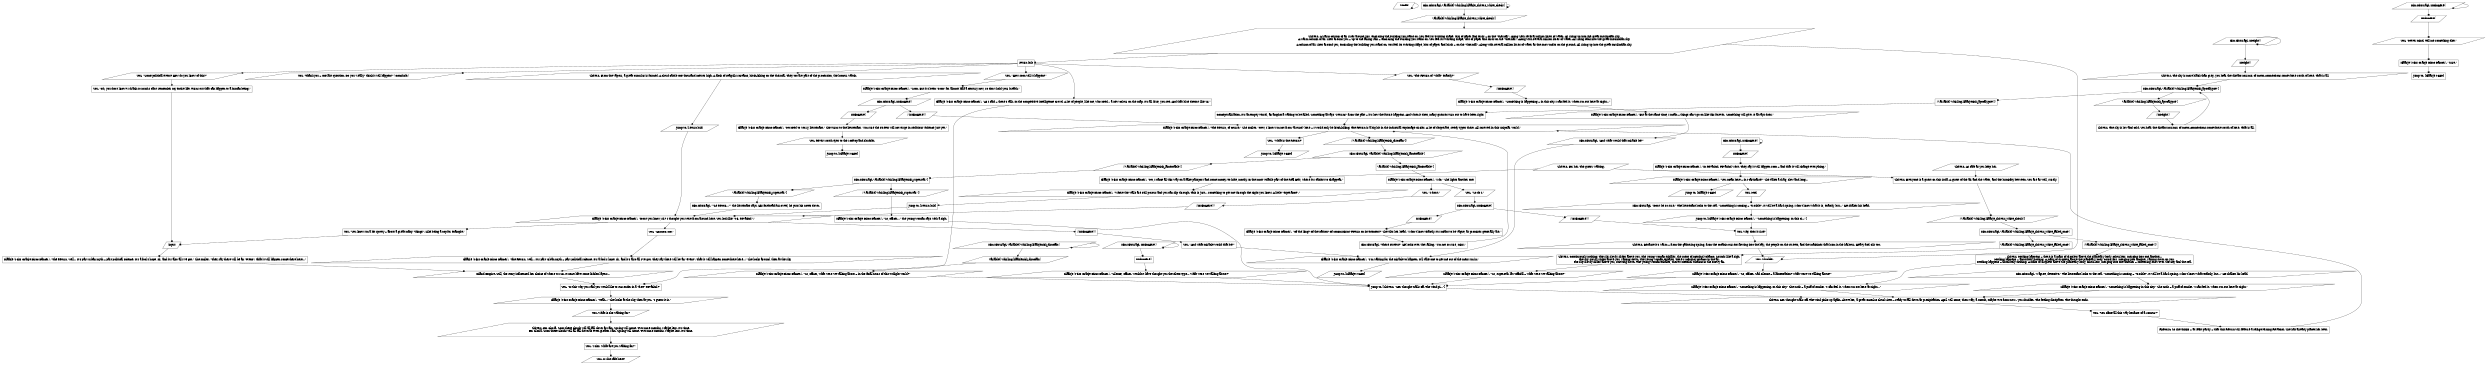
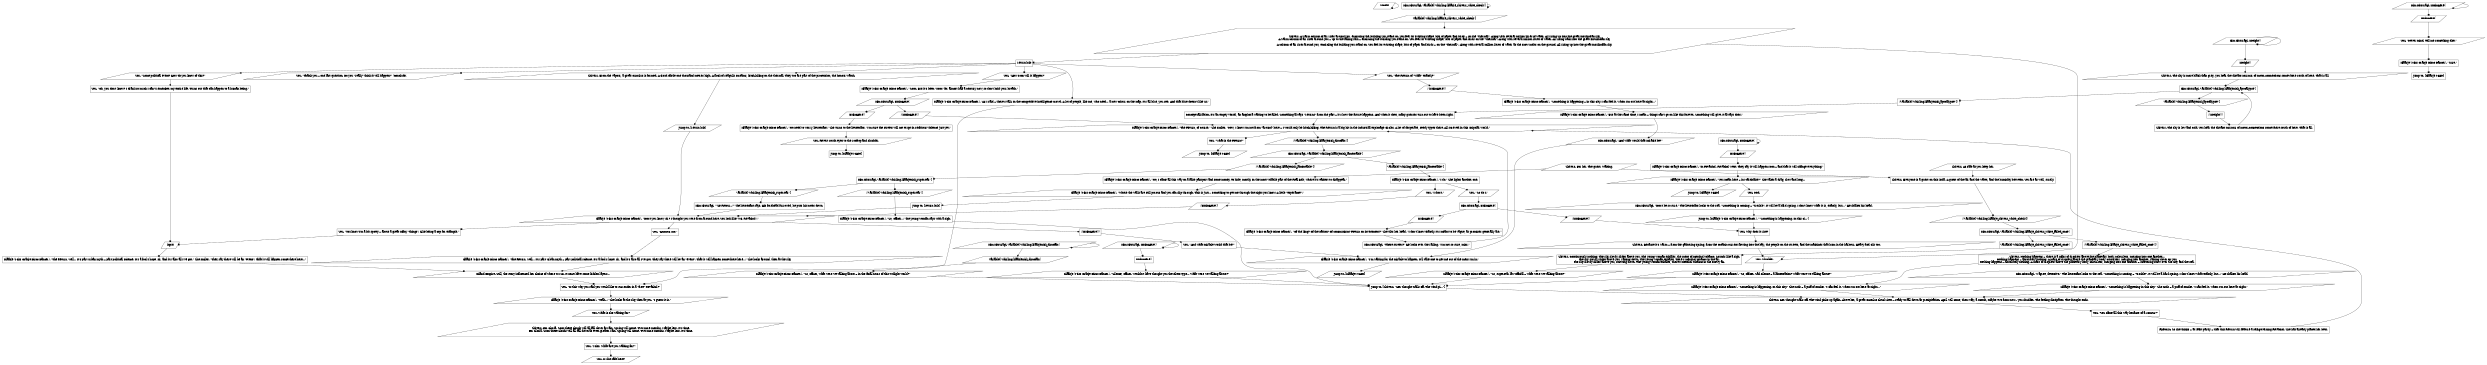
  digraph {
    node [shape=parallelogram]
    edge [arrowhead=diamond]
    n1 [label=START]
    n2 [label=input]
    n3 [label="Klaasje (Miss Oranje Disco Dancer): \"The Return, well... It's part urban myth -- part political science. It's a fool's hope, sir, and it's also all I've got.\" She smiles. \"They say there will be an *event*. That it will happen somewhere here...\"" shape=box]
    n4 [label="Inland Empire: Still, the story influenced her choice of where to run. It must have some hidden layers..."]
    n5 [label="You: \"Is this why you said you would like to surrender in a *free* Revachol?\"" shape=box]
    n6 [label="Kim Kitsuragi: Variable[\"whirling.klaasje_shivers_white_check\"]" shape=box]
    n7 [label="Variable[\"whirling.klaasje_shivers_white_check\"]"]
    n8 [label="Shivers: A warm column of air rises around you, encircling the building you stand on. You feel its twisting shape, bits of paper and birds -- on the *thermal*. Along with several million litres of water. All rising up into the great Insulindian sky.\nA warm column of air rises around you -- up to the falling rain -- encircling the building you stand on. You feel its twisting shape, bits of paper and birds on the *thermal*. Along with several million litres of water. All rising back into the great Insulindian sky.\n\nA column of air rises around you, encircling the building you stand on. You feel its twisting shape, bits of paper and birds -- on the *thermal*. Along with several million litres of water as the snow melts on the ground. All rising up into the great Insulindian sky.\n"]
    n9 [label="return hub" shape=box]
    n10 [label="You: Shudder."]
    n11 [label="!(Variable[\"whirling.klaasje_shivers_white_check\"])"]
    n12 [label="Kim Kitsuragi: Variable[\"whirling.klaasje_shivers_white_failed_once\"]" shape=box]
    n13 [label="Variable[\"whirling.klaasje_shivers_white_failed_once\"]" shape=box]
    n14 [label="!(Variable[\"whirling.klaasje_shivers_white_failed_once\"])" shape=box]
    n15 [label="Jump to: [Klaasje MAIN]"]
    n16 [label="Klaasje (Miss Oranje Disco Dancer): \"Don't you know, sir? I thought you were from around here. You look like *Mr. Revachol*.\""]
    n17 [label="!(IsKimHere())" shape=box]
    n18 [label="You: \"You know I'm a bit spotty -- about a great many *things*. Like being a cop for example.\"" shape=box]
    n19 [label="You: \"Humour me.\"" shape=box]
    n20 [label="You: \"And what miracle would that be?\"" shape=box]
    n21 [label="Klaasje (Miss Oranje Disco Dancer): \"The Return, well... It's part urban myth -- part political science. It's a fool's hope, sir, and it's also all I've got. They say there will be an *event*. That it will happen somewhere here...\" She looks around, then at the sky."]
    n22 [label="Klaasje (Miss Oranje Disco Dancer): \"As I said -- there's talk. In the competitive intelligence crowd. A lot of people, like me, who need... a new colour on the map. It's all blue, you see. And that blue doesn't like us.\"" shape=box]
    n23 [label="Shivers: From the vapour, a great cumulus is formed. A cloud castle one thousand metres high. A flock of seagulls screams, hitch-hiking on the thermal. They too are part of the procession, the honour watch."]
    n24 [label="You: \"How soon will it happen?\""]
    n25 [label="You: \"Thank you -- one last question. Do you *really* think it will happen?\" (Conclude.)"]
    n26 [label="You: \"The Return of *what* exactly?\""]
    n27 [label="You: \"Some political event? How do you know of this?\""]
    n28 [label="Jump to: [return hub]"]
    n29 [label="Klaasje (Miss Oranje Disco Dancer): \"Soon. But it's been *soon* for almost half a century now, so don't hold your breath.\"" shape=box]
    n30 [label="!(IsKimHere())"]
    n31 [label="You: \"Oh, you don't know? I drank so much I can't remember my entire life. Turns out that can happen to a human being.\"" shape=box]
    n32 [label="You: Why does it rise?" shape=box]
    n33 [label="Shivers: Because it's warm -- from the gathering spring; from the oceanic current flowing into the bay; the people on the streets; and the machines that hum in the harbour. Heavy fuel oils too."]
    n34 [label="Klaasje (Miss Oranje Disco Dancer): \"Something is happening. In this city.\" She nods -- a puff of smoke. \"I can feel it. When I'm out here at night...\""]
    n35 [label="Shivers: Her thought trails off. The wind picks up again. Above her, a great cumulus cloud rises -- ready to fall down as precipitation. April will come, then May; a month, maybe two from now... you shudder. The feeling dissipates. The thought ends."]
    n36 [label="You: \"You came all this way because of a rumour?\"" shape=box]
    n37 [label="Kim Kitsuragi: IsNight()"]
    n38 [label="IsNight()"]
    n39 [label="Shivers: The sky is more black than grey; you hear the distant murmur of motor-connections somewhere south of here. That is all."]
    n40 [label="Kim Kitsuragi: Variable[\"whirling.klaasjenick_apocalypse\"]" shape=box]
-   n41 [label="!(IsNight())"]
+   n41 [label="!(IsNight())" shape=box]
    n42 [label="Shivers: The sky is low and cold. You hear the distant murmur of motor-connections somewhere south of here. That is all." shape=box]
    n43 [label="Klaasje (Miss Oranje Disco Dancer): \"So, officer, what were we talking about -- in the final hours of this twilight world?\""]
    n44 [label="Jump to: [Shivers: \"Her thought trails off. The wind pi...\"]" shape=box]
    n45 [label="Klaasje (Miss Oranje Disco Dancer): \"Silence, officer. Wouldn't have thought you the silent type... What were we talking about?\""]
    n46 [label="Kim Kitsuragi: \"*Le Retour...*\" the lieutenant says. His forehead furrowed, he puts his notes down." shape=box]
    n47 [label="Klaasje (Miss Oranje Disco Dancer): \"So, superstar law official -- what were we talking about?\""]
    n48 [label="Jump to: [Klaasje MAIN]"]
    n49 [label="You: \"Never mind. Tell me something else.\""]
    n50 [label="Klaasje (Miss Oranje Disco Dancer): \"Sure.\"" shape=box]
    n51 [label="Jump to: [Klaasje MAIN]" shape=box]
    n52 [label="Kim Kitsuragi: \"And what would that miracle be?\""]
    n53 [label="Klaasje (Miss Oranje Disco Dancer): \"I'm waiting for the miracle to happen. It'll take one to get me out of the mess I'm in.\""]
    n54 [label="Jump to: [Klaasje MAIN]"]
    n55 [label="Conceptualization: It's an empty vessel, an amphora waiting to be filled. Something always *returns* from the past -- it's how the future happens. And when it does, many guesses turn out to have been right." shape=box]
    n56 [label="Klaasje (Miss Oranje Disco Dancer): \"The Return, of course.\" She smiles. \"Now, I know I'm not from *around* here -- I would only be hitch-hiking. The Return is a big hit in the industrial espionage circles. A lot of desperate, seedy types there. All screwed in this unipolar world.\""]
    n57 [label="!(Variable[\"whirling.klaasjenick_discofan\"])"]
    n58 [label="You: \"What is the Return?\"" shape=box]
    n59 [label="Kim Kitsuragi: Variable[\"whirling.klaasjenick_discofan\"]"]
    n60 [label="Variable[\"whirling.klaasjenick_discofan\"]"]
    n61 [label="Kim Kitsuragi: Variable[\"whirling.klaasjenick_lamentable\"]"]
    n62 [label="Variable[\"whirling.klaasjenick_lamentable\"]" shape=box]
    n63 [label="!(Variable[\"whirling.klaasjenick_lamentable\"])"]
    n64 [label="You: Revert south eyes to the rooftop and shudder."]
    n65 [label="Jump to: [Klaasje MAIN]" shape=box]
    n66 [label="Kim Kitsuragi: \"These streets?\" He looks over the railing. \"I'm not so sure, miss.\"" shape=box]
    n67 [label="Klaasje (Miss Oranje Disco Dancer): \"But at the same time, I mean -- things can't go on like this forever. Something will give. It always does.\""]
    n68 [label="Kim Kitsuragi: IsKimHere()"]
    n69 [label="IsKimHere()"]
    n70 [label="Klaasje (Miss Oranje Disco Dancer): \"Yeah...\" She looks at the sky, then at you. \"I guess it is.\""]
    n71 [label="You: What is she waiting for?"]
    n72 [label="Jump to: [return hub]" shape=box]
    n73 [label="Klaasje (Miss Oranje Disco Dancer): \"In Revachol. Revachol West. They say it will happen soon -- and that it will change everything.\"" shape=box]
    n74 [label="Klaasje (Miss Oranje Disco Dancer): \"You mean here -- in Martinaise?\" She takes a drag, slow and long..."]
    n75 [label="You: Nod."]
    n76 [label="Kim Kitsuragi: \"Don't be so sure.\" The lieutenant looks to the sea. \"Something is coming -- *trouble*. It will be a hard spring. I don't know what it is, exactly, but...\" He shakes his head."]
    n77 [label="Jump to: [Klaasje (Miss Oranje Disco Dancer): \"\"Something is happening. In this ci...\"]"]
    n78 [label="Shivers: For her. The guest. Waiting."]
    n79 [label="Shivers: Everyone is a guest on this isola. A guest of the air and the water, and the humidity between. You are as well, surely." shape=box]
    n80 [label="Klaasje (Miss Oranje Disco Dancer): \"No, I came all this way on a false passport and some money. To hide, mostly. In the most volatile part of the Reál Belt, where it's easiest to disappear.\"" shape=box]
    n81 [label="Klaasje (Miss Oranje Disco Dancer): \"I do.\" She lights another one." shape=box]
    n82 [label="You: \"I don't.\""]
    n83 [label="You: \"So do I.\""]
    n84 [label="!(IsKimHere())"]
    n85 [label="Kim Kitsuragi: IsKimHere()" shape=box]
    n86 [label="Klaasje (Miss Oranje Disco Dancer): \"So, officer. Sad silence -- a lamentation? What were we talking about?\""]
    n87 [label="Rhetoric: So she thinks -- at least partly -- that this Return will feature a self-governing Revachol. She has already placed her bets." shape=box]
    n88 [label="Shivers: For Gloria. Soon these clouds will all fall down as rain. Spring will come. Two more months. Maybe less. It's time.\nFor Gloria. Soon these clouds will all fall down as even greater rain. Spring will come. Two more months. Maybe less. It's time."]
    n89 [label="You: \"Miss. What are you waiting for?\"" shape=box]
    n90 [label="Klaasje (Miss Oranje Disco Dancer): \"Where the walls are still porous and you can slip through. This is just... something to get me through the night you know. A little *espérance*.\""]
    n91 [label="You: Is she safe here?"]
    n92 [label="Shivers: As safe as you keep her."]
    n93 [label="Kim Kitsuragi: IsKimHere()"]
    n94 [label="IsKimHere()" shape=box]
    n95 [label="Kim Kitsuragi: IsKimHere()" shape=box]
    n96 [label="IsKimHere()"]
    n97 [label="Klaasje (Miss Oranje Disco Dancer): \"Something is happening -- in this city. I can feel it. When I'm out here at night...\"" shape=box]
    n98 [label="Klaasje (Miss Oranje Disco Dancer): \"Of the king? Of the nation? Of communism? Return on investment?\" She tilts her head. \"I don't know exactly. It's meant to be vague, as promises generally are.\"" shape=box]
    n99 [label="Kim Kitsuragi: \"I agree, detective.\" The lieutenant looks to the sea. \"Something is coming -- *trouble*. It will be a hard spring. I don't know what exactly, but...\" He shakes his head."]
    n100 [label="Klaasje (Miss Oranje Disco Dancer): \"Something is happening in this city.\" She nods -- a puff of smoke. \"I can feel it. When I'm out here at night.\""]
    n101 [label="Klaasje (Miss Oranje Disco Dancer): \"So, officer...\" the young woman says with a sigh." shape=box]
    n102 [label="Kim Kitsuragi: IsKimHere()"]
    n103 [label="Kim Kitsuragi: Variable[\"whirling.klaasjenick_superstar\"]" shape=box]
    n104 [label="Variable[\"whirling.klaasjenick_superstar\"]"]
    n105 [label="!(Variable[\"whirling.klaasjenick_superstar\"])"]
    n106 [label="Shivers: Continuously nothing. The sky slowly slides above you. The young woman exhales, the scent of menthol tobacco. Sounds like a sigh.\nThe sky slowly slides above you, raining down. The young woman exhales, there's menthol tobacco in the air.\nThe sky slowly slides above you, snowing down. The young woman exhales, there's menthol tobacco in the snowy air." shape=box]
    n107 [label="Shivers: Nothing happens -- there is a mass of droplets above the planetary body, colourless, merging into one another...\nNothing happens -- absolutely nothing. A mass of droplets above the planetary body, colourless, merging into another, raining down on you.\nNothing happens -- absolutely nothing. A mass of droplets above the planetary body, colourless, merging into one another -- scattering snow over the city and the sea." shape=box]
    n108 [label="IsKimHere()"]
    n109 [label="!(IsKimHere())"]
    n110 [label="IsKimHere()"]
    n111 [label="!(IsKimHere())"]
    n112 [label="Variable[\"whirling.klaasjenick_apocalypse\"]"]
    n113 [label="!(Variable[\"whirling.klaasjenick_apocalypse\"])" shape=box]
    n114 [label="Klaasje (Miss Oranje Disco Dancer): \"No need to worry, lieutenant.\" She turns to the lieutenant. \"I'm sure the streets will not erupt in seditious violence just yet.\"" shape=box]
    n1 -> n1 [arrowhead=box]
    n2 -> n3 [arrowhead=box]
    n3 -> n4 [arrowhead=box]
    n4 -> n5 [arrowhead=box]
    n5 -> n70
    n6 -> n6 [arrowhead=box]
    n6 -> n7
    n7 -> n8
    n8 -> n9 [arrowhead=box]
    n8 -> n10 [arrowhead=box]
    n9 -> n22
    n9 -> n23
    n9 -> n24 [arrowhead=box]
    n9 -> n25 [arrowhead=box]
    n9 -> n26
    n9 -> n27
    n10 -> n86
    n11 -> n12
    n12 -> n13
    n12 -> n14
    n13 -> n106 [arrowhead=box]
    n14 -> n107
    n16 -> n17
    n16 -> n18 [arrowhead=box]
    n16 -> n19
    n17 -> n20
    n18 -> n2 [arrowhead=box]
    n19 -> n21 [arrowhead=box]
    n20 -> n53 [arrowhead=box]
    n21 -> n4
    n22 -> n5 [arrowhead=box]
    n23 -> n28
    n24 -> n29 [arrowhead=box]
    n26 -> n30
    n27 -> n31
    n28 -> n16
    n29 -> n102 [arrowhead=box]
    n30 -> n97
    n31 -> n2 [arrowhead=box]
    n32 -> n33 [arrowhead=box]
    n33 -> n10 [arrowhead=box]
    n34 -> n35
    n35 -> n36 [arrowhead=box]
    n36 -> n87
    n37 -> n37 [arrowhead=box]
-   n37 -> n38
+   n37 -> n38 [arrowhead=box]
    n38 -> n39
    n39 -> n40 [arrowhead=box]
    n40 -> n112
    n40 -> n113 [arrowhead=box]
    n41 -> n42 [arrowhead=box]
    n42 -> n40
    n43 -> n44
    n44 -> n35
    n45 -> n44
    n46 -> n16
    n47 -> n44
    n49 -> n50 [arrowhead=box]
    n50 -> n51 [arrowhead=box]
    n52 -> n53
    n53 -> n54
    n55 -> n56 [arrowhead=box]
    n56 -> n57 [arrowhead=box]
    n56 -> n58 [arrowhead=box]
    n57 -> n61 [arrowhead=box]
    n58 -> n15 [arrowhead=box]
    n59 -> n59
    n59 -> n60
    n60 -> n43 [arrowhead=box]
    n61 -> n62
    n61 -> n63
    n62 -> n81
    n63 -> n103 [arrowhead=box]
    n64 -> n65 [arrowhead=box]
    n66 -> n56
    n67 -> n52
    n68 -> n68
    n68 -> n69 [arrowhead=box]
    n69 -> n49 [arrowhead=box]
    n70 -> n71 [arrowhead=box]
    n71 -> n88
    n72 -> n16 [arrowhead=box]
    n73 -> n74 [arrowhead=box]
    n74 -> n48
    n74 -> n75
    n75 -> n76 [arrowhead=box]
    n76 -> n77
    n77 -> n32
    n78 -> n79
    n78 -> n80
    n79 -> n11 [arrowhead=box]
    n80 -> n90 [arrowhead=box]
    n81 -> n82 [arrowhead=box]
    n81 -> n83
    n82 -> n84
    n83 -> n85
    n84 -> n16
    n85 -> n110
    n85 -> n111 [arrowhead=box]
    n86 -> n44 [arrowhead=box]
    n87 -> n56
    n88 -> n89 [arrowhead=box]
    n89 -> n91 [arrowhead=box]
    n90 -> n72
    n92 -> n79
    n93 -> n93 [arrowhead=box]
    n93 -> n94 [arrowhead=box]
    n94 -> n45
    n95 -> n95
    n95 -> n96 [arrowhead=box]
    n96 -> n73 [arrowhead=box]
    n97 -> n67 [arrowhead=box]
    n98 -> n66
    n99 -> n100 [arrowhead=box]
    n100 -> n35 [arrowhead=box]
    n101 -> n44 [arrowhead=box]
    n102 -> n108 [arrowhead=box]
    n102 -> n109
    n103 -> n104 [arrowhead=box]
    n103 -> n105 [arrowhead=box]
    n104 -> n46 [arrowhead=box]
    n105 -> n101
    n106 -> n47
    n107 -> n34
    n108 -> n114
    n109 -> n56
    n110 -> n98 [arrowhead=box]
    n111 -> n32 [arrowhead=box]
    n112 -> n41
    n113 -> n55 [arrowhead=box]
    n114 -> n64
  }
